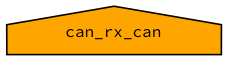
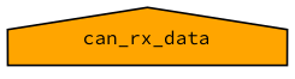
  digraph {
    rankdir=LR
    fontname="Source Code Pro"
-   n1 [color=black fillcolor=orange fontname="Source Code Pro" fontsize=10 height=0.2 label=can_rx_can shape=house style=filled width=0.4]
+   n1 [color=black fillcolor=orange fontname="Source Code Pro" fontsize=10 height=0.2 label=can_rx_data shape=house style=filled width=0.4]
  }
